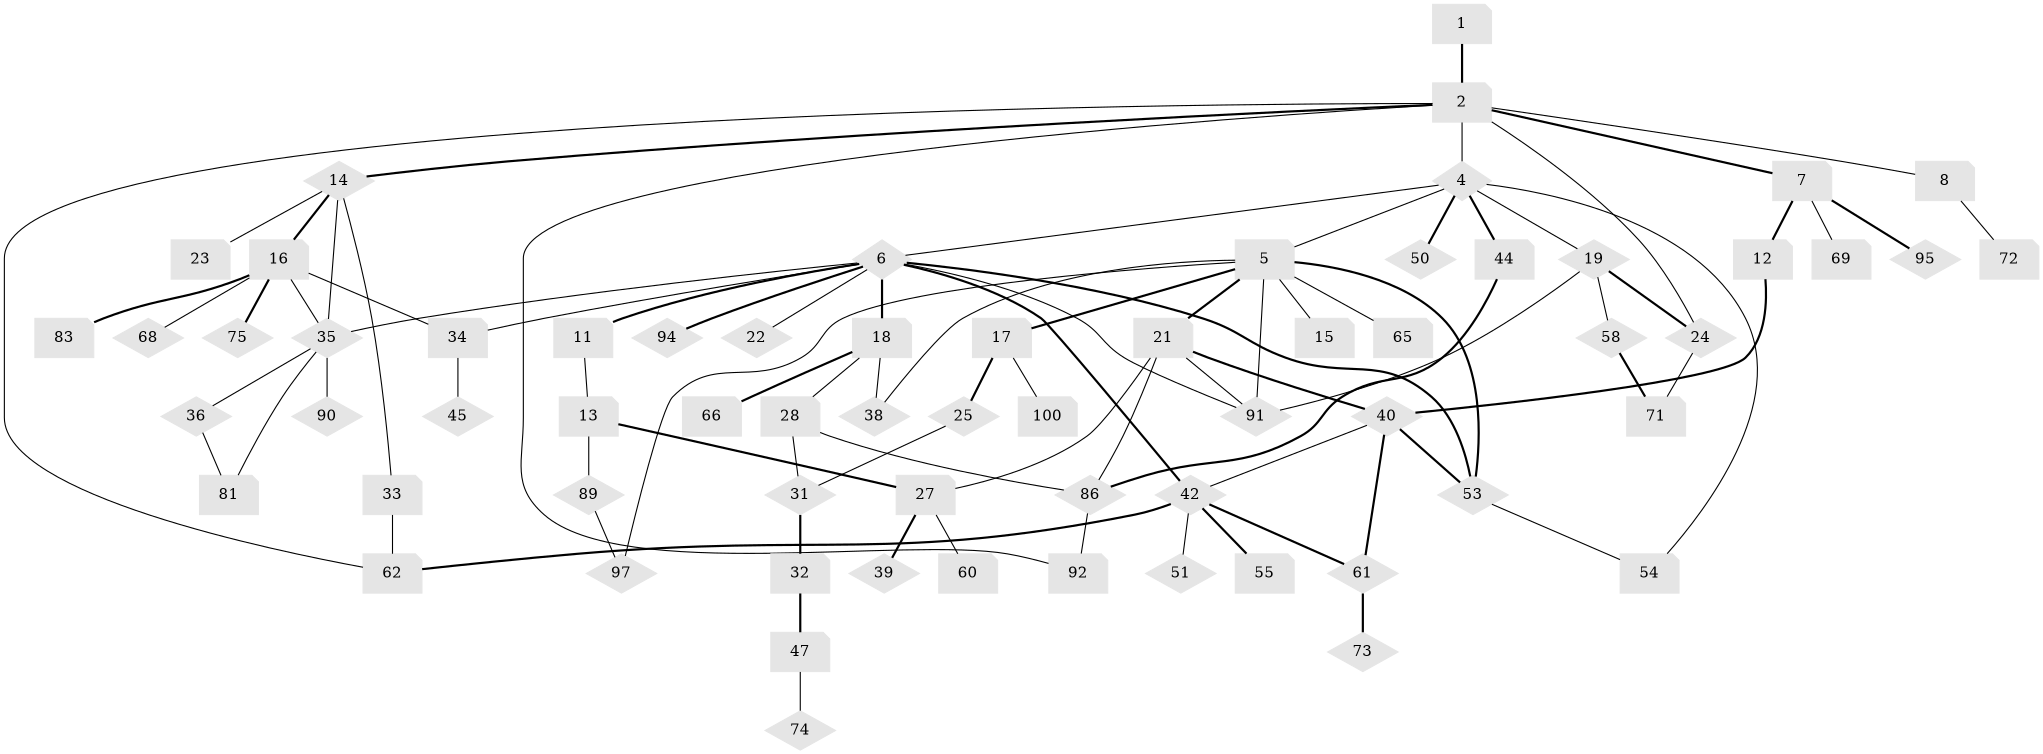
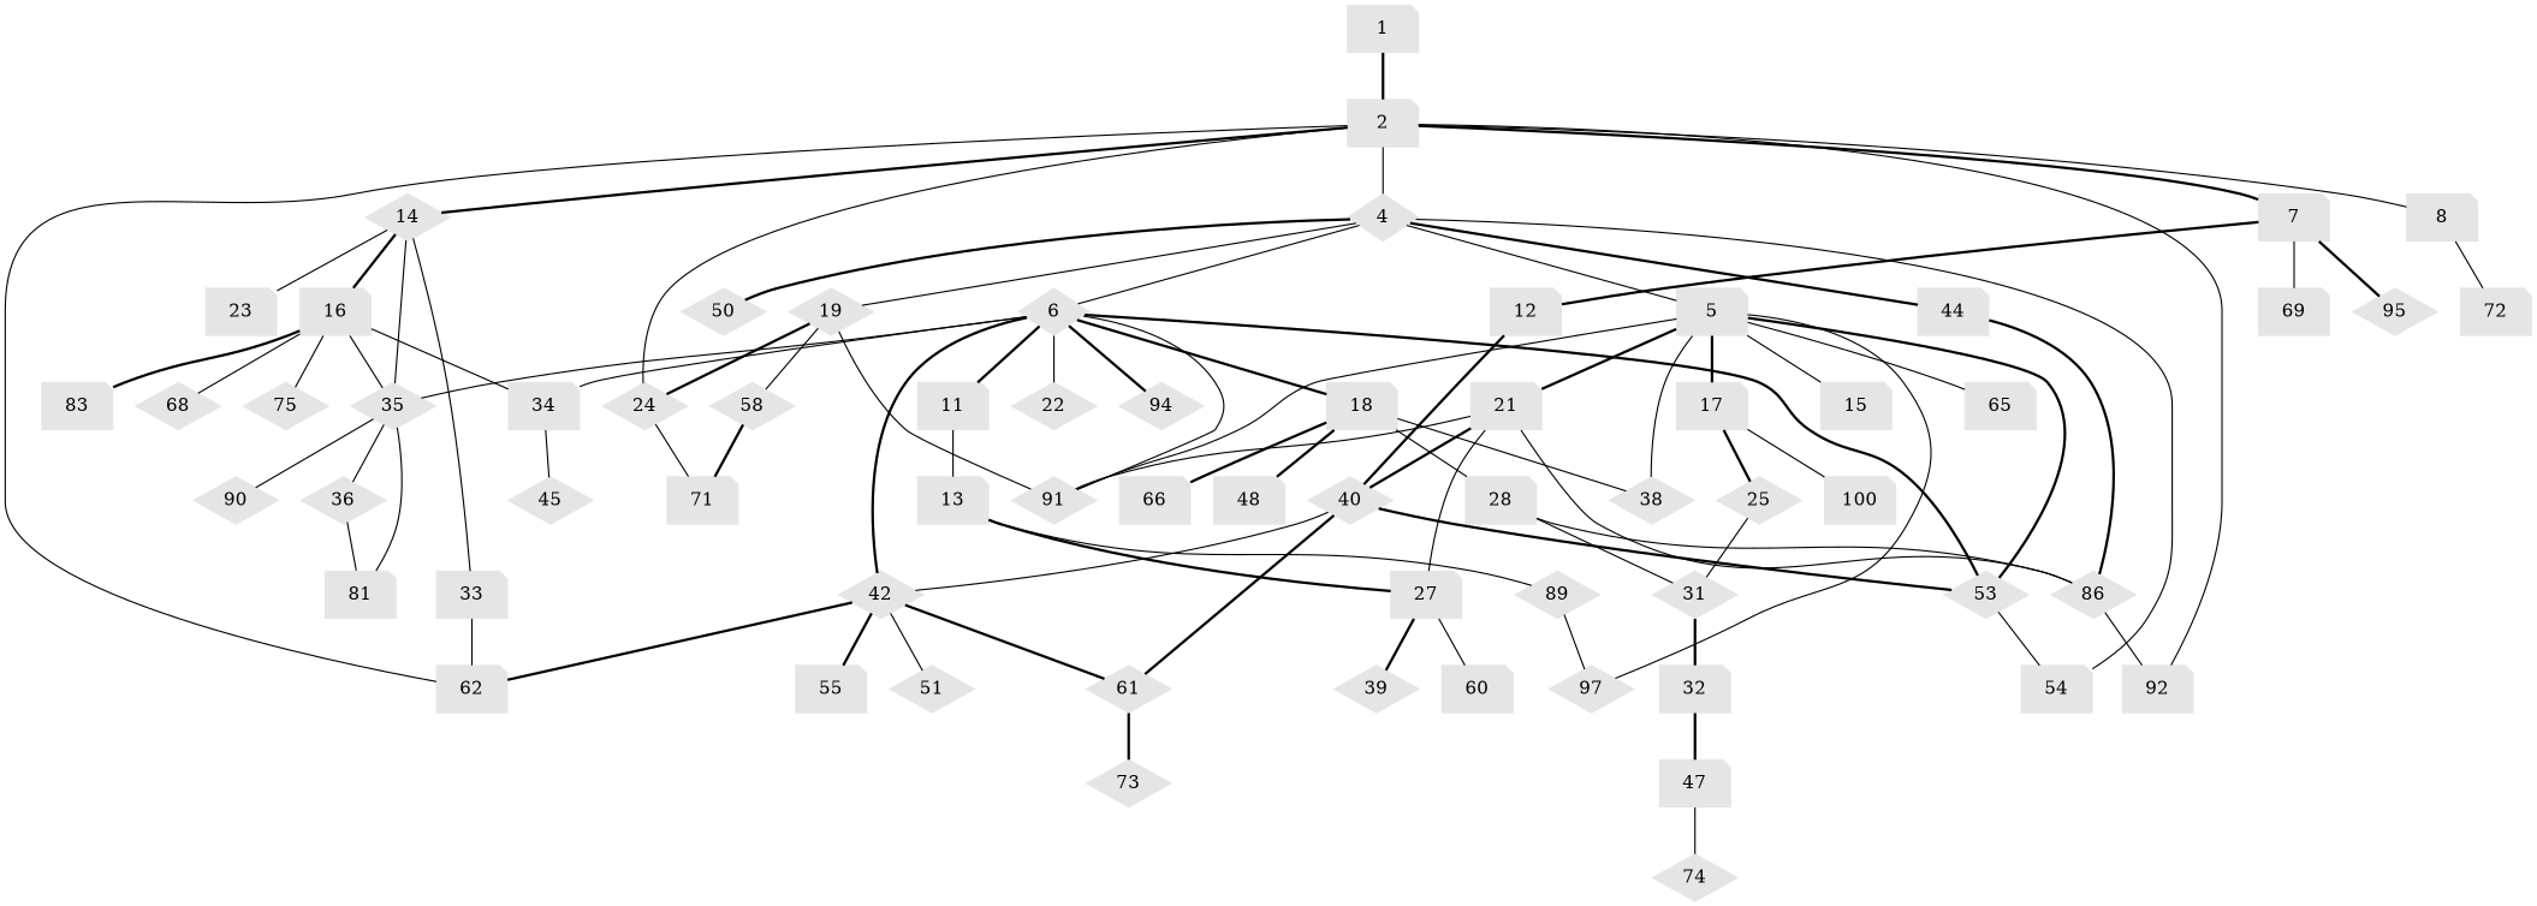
  graph {
    node [color=gray90 shape=note style=filled]
    edge [style=solid]
    2 [super="+3"]
    4 [shape=diamond super="+5"]
    7 [super="+26"]
    8 [super="+67"]
    14 [shape=diamond super="+37"]
    24 [shape=diamond super="+77"]
    62 [super="+80"]
    92
    1
    6 [shape=diamond super="+10"]
    n11 [label=5 super="+41"]
    19 [shape=diamond]
    44
    50 [shape=diamond]
    54
    12
    69
    95 [shape=diamond]
    72
    35 [shape=diamond super="+63"]
    16 [super="+49"]
    23 [super="+52"]
    33 [super="+46"]
    71
    11 [super="+96"]
    18 [super="+20"]
    22 [shape=diamond]
    34
    42 [shape=diamond super="+57"]
    53 [shape=diamond super="+98"]
    91 [shape=diamond super="+99"]
    94 [shape=diamond]
    15 [super="+85"]
    17
    21 [super="+29"]
    38 [shape=diamond super="+76"]
    65
    97 [shape=diamond]
    58 [shape=diamond super="+59"]
    86 [shape=diamond super="+88"]
    13 [super="+87"]
    28
+   48
    66
    45 [shape=diamond]
    36 [shape=diamond]
    81
    90 [shape=diamond super="+93"]
    61 [shape=diamond super="+70"]
    51 [shape=diamond super="+56"]
    55 [super="+82"]
    40 [shape=diamond super="+43"]
    25 [shape=diamond super="+84"]
    100
    27 [super="+30"]
    89 [shape=diamond]
    39 [shape=diamond super="+78"]
    60
    68 [shape=diamond]
    75 [shape=diamond]
    83
    31 [shape=diamond super="+64"]
    47 [super="+79"]
    74 [shape=diamond]
    32
    73 [shape=diamond]
    2 -- 4
    2 -- 7 [style=bold]
    2 -- 8
    2 -- 14 [style=bold]
    2 -- 24
    2 -- 62
    2 -- 92
    4 -- 6
    4 -- n11
    4 -- 19
    4 -- 44 [style=bold]
    4 -- 50 [style=bold]
    4 -- 54
    7 -- 12 [style=bold]
    7 -- 69
    7 -- 95 [style=bold]
    8 -- 72
    14 -- 35
    14 -- 16 [style=bold]
    14 -- 23
    14 -- 33
    24 -- 71
    1 -- 2 [style=bold]
    6 -- 35
    6 -- 11 [style=bold]
    6 -- 18 [style=bold]
    6 -- 22
    6 -- 34
    6 -- 42 [style=bold weight=2]
    6 -- 53 [style=bold]
    6 -- 91
    6 -- 94 [style=bold]
    n11 -- 53 [style=bold]
    n11 -- 91
    n11 -- 15
    n11 -- 17 [style=bold]
    n11 -- 21 [style=bold]
    n11 -- 38
    n11 -- 65
    n11 -- 97
    19 -- 24 [style=bold]
    19 -- 91
    19 -- 58
    44 -- 86 [style=bold]
    12 -- 40 [style=bold]
    35 -- 36
    35 -- 81
    35 -- 90
    16 -- 35
    16 -- 34
    16 -- 68
-   16 -- 75 [style=bold]
+   16 -- 75
    16 -- 83 [style=bold]
    33 -- 62
    11 -- 13
    18 -- 38
    18 -- 28
+   18 -- 48 [style=bold]
    18 -- 66 [style=bold]
    34 -- 45
    42 -- 62 [style=bold]
    42 -- 61 [style=bold]
    42 -- 51
    42 -- 55 [style=bold]
    53 -- 54
    17 -- 25 [style=bold]
    17 -- 100
    21 -- 91
    21 -- 86
    21 -- 40 [style=bold]
    21 -- 27
    58 -- 71 [style=bold]
    86 -- 92
    13 -- 27 [style=bold]
    13 -- 89
    28 -- 86
    28 -- 31
    36 -- 81
    61 -- 73 [style=bold]
    40 -- 42
    40 -- 53 [style=bold]
    40 -- 61 [style=bold]
    25 -- 31
    27 -- 39 [style=bold]
    27 -- 60
    89 -- 97
    31 -- 32 [style=bold]
    47 -- 74
    32 -- 47 [style=bold]
  }
